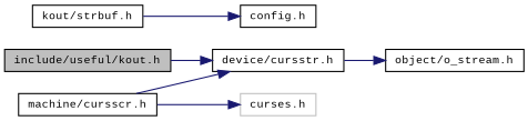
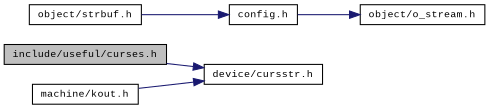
  digraph {
    fontname="Liberation Mono"
    rankdir=LR
    node [color=black fontname="Liberation Mono" fontsize=10 shape=record]
    edge [color=midnightblue fontname="Liberation Mono" fontsize=10 labelfontname=FreeSans labelfontsize=10 style=solid]
-   n1 [fillcolor=grey75 fontcolor=black height=0.2 label="include/useful/kout.h" style=filled width=0.4]
+   n1 [fillcolor=grey75 fontcolor=black height=0.2 label="include/useful/curses.h" style=filled width=0.4]
    n2 [height=0.2 label="device/cursstr.h" width=0.4]
    n3 [height=0.2 label="object/o_stream.h" width=0.4]
-   n4 [height=0.2 label="machine/cursscr.h" width=0.4]
-   n5 [color=grey75 height=0.2 label="curses.h" width=0.4]
-   n6 [height=0.2 label="kout/strbuf.h" width=0.4]
+   n4 [height=0.2 label="machine/kout.h" width=0.4]
+   n6 [height=0.2 label="object/strbuf.h" width=0.4]
    n7 [height=0.2 label="config.h" width=0.4]
    n1 -> n2
-   n2 -> n3
+   n7 -> n3
    n4 -> n2
-   n4 -> n5
    n6 -> n7
  }
